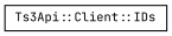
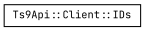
  digraph {
    rankdir=TB
    fontname="JetBrains Mono"
-   n1 [color=black fillcolor=white fontname="JetBrains Mono" fontsize=10 height=0.2 label="Ts3Api::Client::IDs" shape=record style=filled width=0.4]
+   n1 [color=black fillcolor=white fontname="JetBrains Mono" fontsize=10 height=0.2 label="Ts9Api::Client::IDs" shape=record style=filled width=0.4]
  }
